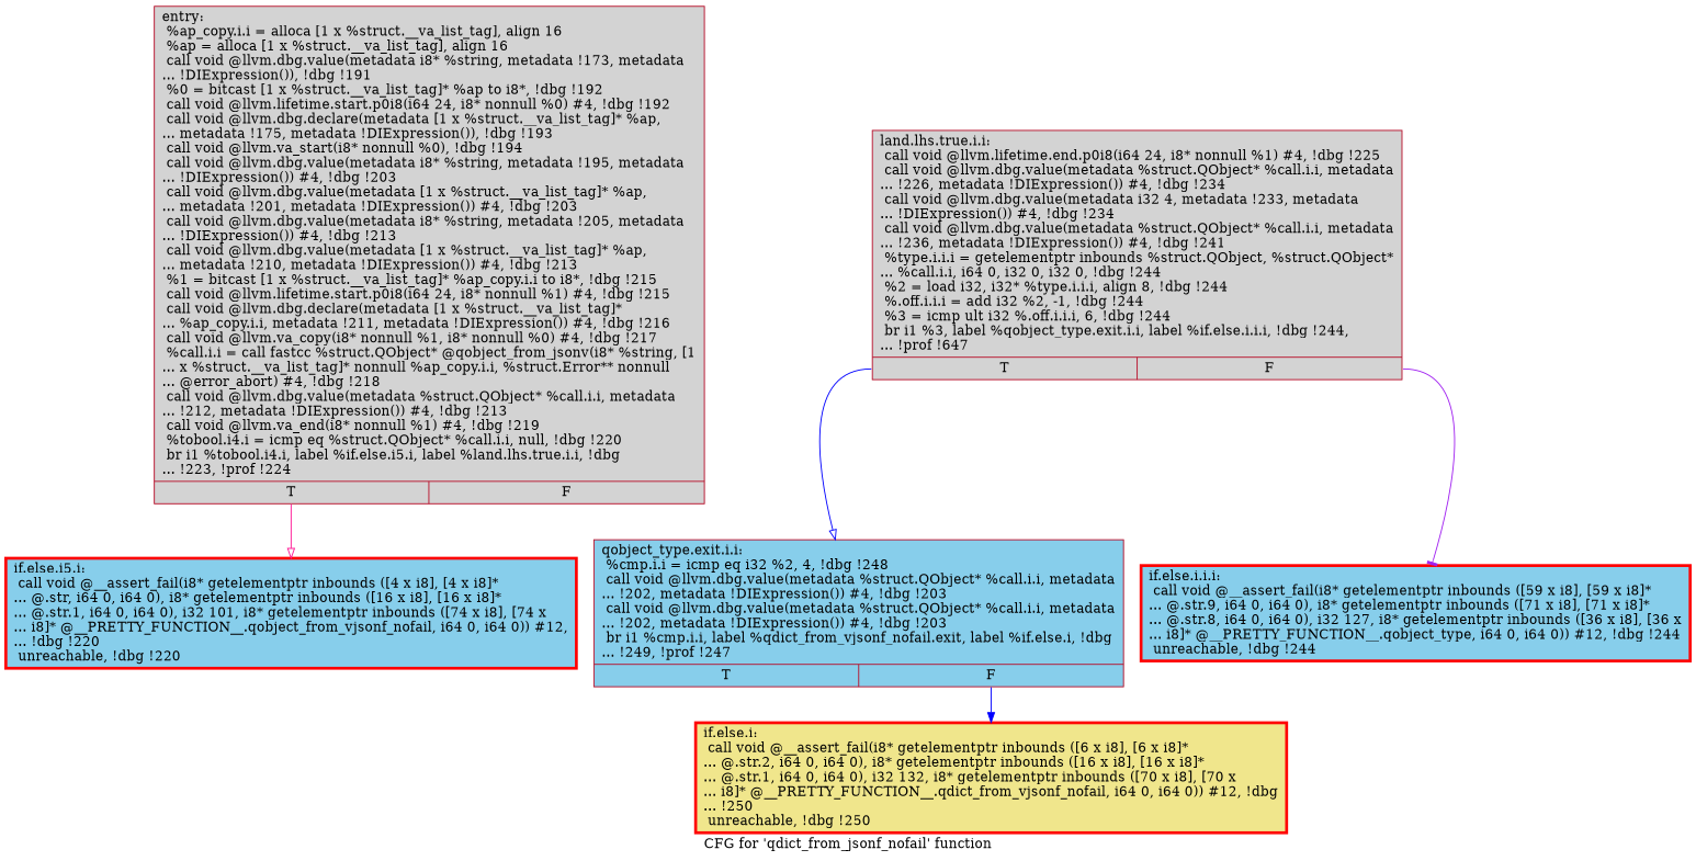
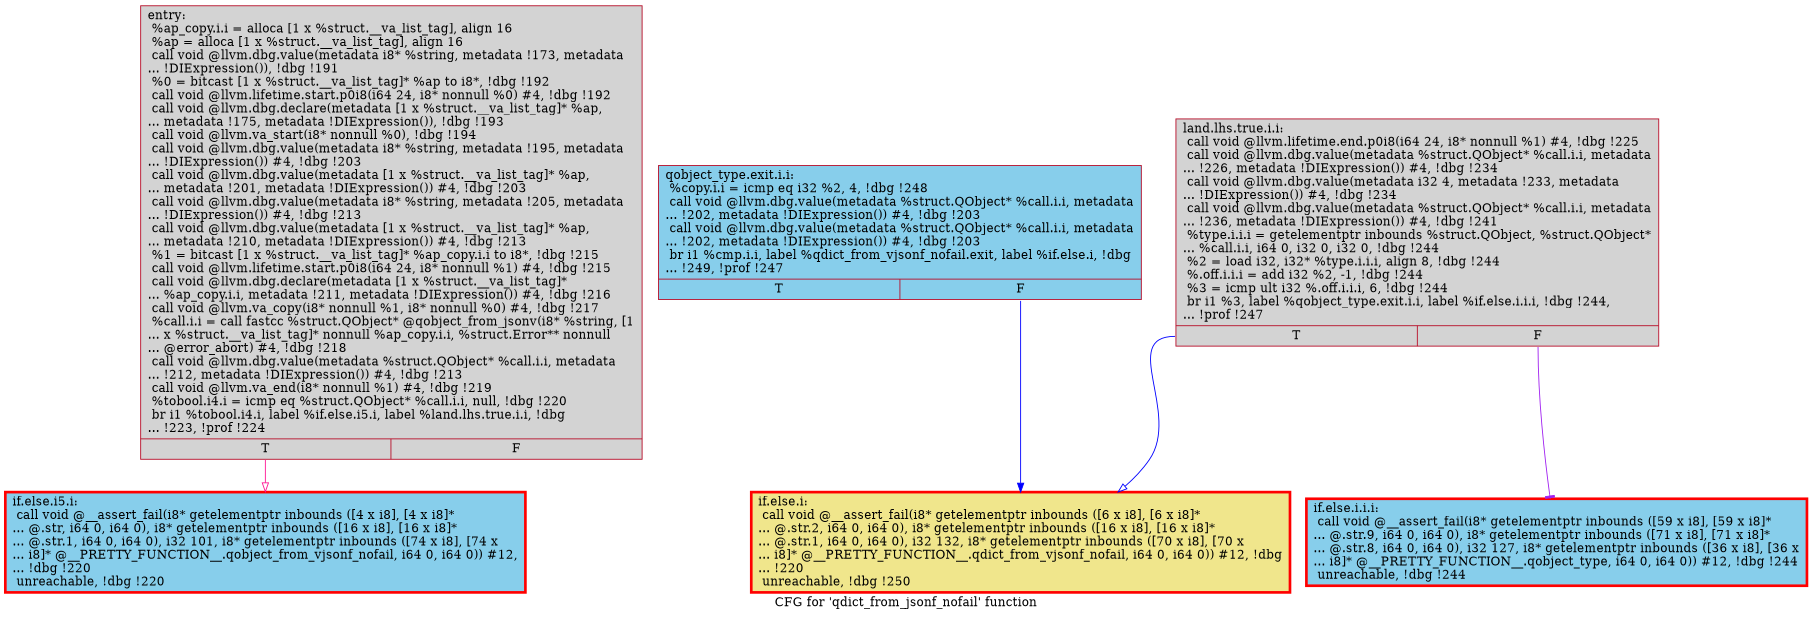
  digraph {
    label="CFG for 'qdict_from_jsonf_nofail' function"
    node [color="#b70d28ff" fillcolor=skyblue shape=record style=filled]
    edge [arrowhead=onormal color=blue tailport=s0]
    n1 [fillcolor=lightgrey label="{entry:\l  %ap_copy.i.i = alloca [1 x %struct.__va_list_tag], align 16\l  %ap = alloca [1 x %struct.__va_list_tag], align 16\l  call void @llvm.dbg.value(metadata i8* %string, metadata !173, metadata\l... !DIExpression()), !dbg !191\l  %0 = bitcast [1 x %struct.__va_list_tag]* %ap to i8*, !dbg !192\l  call void @llvm.lifetime.start.p0i8(i64 24, i8* nonnull %0) #4, !dbg !192\l  call void @llvm.dbg.declare(metadata [1 x %struct.__va_list_tag]* %ap,\l... metadata !175, metadata !DIExpression()), !dbg !193\l  call void @llvm.va_start(i8* nonnull %0), !dbg !194\l  call void @llvm.dbg.value(metadata i8* %string, metadata !195, metadata\l... !DIExpression()) #4, !dbg !203\l  call void @llvm.dbg.value(metadata [1 x %struct.__va_list_tag]* %ap,\l... metadata !201, metadata !DIExpression()) #4, !dbg !203\l  call void @llvm.dbg.value(metadata i8* %string, metadata !205, metadata\l... !DIExpression()) #4, !dbg !213\l  call void @llvm.dbg.value(metadata [1 x %struct.__va_list_tag]* %ap,\l... metadata !210, metadata !DIExpression()) #4, !dbg !213\l  %1 = bitcast [1 x %struct.__va_list_tag]* %ap_copy.i.i to i8*, !dbg !215\l  call void @llvm.lifetime.start.p0i8(i64 24, i8* nonnull %1) #4, !dbg !215\l  call void @llvm.dbg.declare(metadata [1 x %struct.__va_list_tag]*\l... %ap_copy.i.i, metadata !211, metadata !DIExpression()) #4, !dbg !216\l  call void @llvm.va_copy(i8* nonnull %1, i8* nonnull %0) #4, !dbg !217\l  %call.i.i = call fastcc %struct.QObject* @qobject_from_jsonv(i8* %string, [1\l... x %struct.__va_list_tag]* nonnull %ap_copy.i.i, %struct.Error** nonnull\l... @error_abort) #4, !dbg !218\l  call void @llvm.dbg.value(metadata %struct.QObject* %call.i.i, metadata\l... !212, metadata !DIExpression()) #4, !dbg !213\l  call void @llvm.va_end(i8* nonnull %1) #4, !dbg !219\l  %tobool.i4.i = icmp eq %struct.QObject* %call.i.i, null, !dbg !220\l  br i1 %tobool.i4.i, label %if.else.i5.i, label %land.lhs.true.i.i, !dbg\l... !223, !prof !224\l|{<s0>T|<s1>F}}"]
    n2 [color=red label="{if.else.i5.i:                                     \l  call void @__assert_fail(i8* getelementptr inbounds ([4 x i8], [4 x i8]*\l... @.str, i64 0, i64 0), i8* getelementptr inbounds ([16 x i8], [16 x i8]*\l... @.str.1, i64 0, i64 0), i32 101, i8* getelementptr inbounds ([74 x i8], [74 x\l... i8]* @__PRETTY_FUNCTION__.qobject_from_vjsonf_nofail, i64 0, i64 0)) #12,\l... !dbg !220\l  unreachable, !dbg !220\l}" penwidth=3.0]
-   n3 [fillcolor=lightgrey label="{land.lhs.true.i.i:                                \l  call void @llvm.lifetime.end.p0i8(i64 24, i8* nonnull %1) #4, !dbg !225\l  call void @llvm.dbg.value(metadata %struct.QObject* %call.i.i, metadata\l... !226, metadata !DIExpression()) #4, !dbg !234\l  call void @llvm.dbg.value(metadata i32 4, metadata !233, metadata\l... !DIExpression()) #4, !dbg !234\l  call void @llvm.dbg.value(metadata %struct.QObject* %call.i.i, metadata\l... !236, metadata !DIExpression()) #4, !dbg !241\l  %type.i.i.i = getelementptr inbounds %struct.QObject, %struct.QObject*\l... %call.i.i, i64 0, i32 0, i32 0, !dbg !244\l  %2 = load i32, i32* %type.i.i.i, align 8, !dbg !244\l  %.off.i.i.i = add i32 %2, -1, !dbg !244\l  %3 = icmp ult i32 %.off.i.i.i, 6, !dbg !244\l  br i1 %3, label %qobject_type.exit.i.i, label %if.else.i.i.i, !dbg !244,\l... !prof !647\l|{<s0>T|<s1>F}}"]
-   n4 [label="{qobject_type.exit.i.i:                            \l  %cmp.i.i = icmp eq i32 %2, 4, !dbg !248\l  call void @llvm.dbg.value(metadata %struct.QObject* %call.i.i, metadata\l... !202, metadata !DIExpression()) #4, !dbg !203\l  call void @llvm.dbg.value(metadata %struct.QObject* %call.i.i, metadata\l... !202, metadata !DIExpression()) #4, !dbg !203\l  br i1 %cmp.i.i, label %qdict_from_vjsonf_nofail.exit, label %if.else.i, !dbg\l... !249, !prof !247\l|{<s0>T|<s1>F}}"]
+   n3 [fillcolor=lightgrey label="{land.lhs.true.i.i:                                \l  call void @llvm.lifetime.end.p0i8(i64 24, i8* nonnull %1) #4, !dbg !225\l  call void @llvm.dbg.value(metadata %struct.QObject* %call.i.i, metadata\l... !226, metadata !DIExpression()) #4, !dbg !234\l  call void @llvm.dbg.value(metadata i32 4, metadata !233, metadata\l... !DIExpression()) #4, !dbg !234\l  call void @llvm.dbg.value(metadata %struct.QObject* %call.i.i, metadata\l... !236, metadata !DIExpression()) #4, !dbg !241\l  %type.i.i.i = getelementptr inbounds %struct.QObject, %struct.QObject*\l... %call.i.i, i64 0, i32 0, i32 0, !dbg !244\l  %2 = load i32, i32* %type.i.i.i, align 8, !dbg !244\l  %.off.i.i.i = add i32 %2, -1, !dbg !244\l  %3 = icmp ult i32 %.off.i.i.i, 6, !dbg !244\l  br i1 %3, label %qobject_type.exit.i.i, label %if.else.i.i.i, !dbg !244,\l... !prof !247\l|{<s0>T|<s1>F}}"]
+   n4 [label="{qobject_type.exit.i.i:                            \l  %copy.i.i = icmp eq i32 %2, 4, !dbg !248\l  call void @llvm.dbg.value(metadata %struct.QObject* %call.i.i, metadata\l... !202, metadata !DIExpression()) #4, !dbg !203\l  call void @llvm.dbg.value(metadata %struct.QObject* %call.i.i, metadata\l... !202, metadata !DIExpression()) #4, !dbg !203\l  br i1 %cmp.i.i, label %qdict_from_vjsonf_nofail.exit, label %if.else.i, !dbg\l... !249, !prof !247\l|{<s0>T|<s1>F}}"]
    n5 [color=red label="{if.else.i.i.i:                                    \l  call void @__assert_fail(i8* getelementptr inbounds ([59 x i8], [59 x i8]*\l... @.str.9, i64 0, i64 0), i8* getelementptr inbounds ([71 x i8], [71 x i8]*\l... @.str.8, i64 0, i64 0), i32 127, i8* getelementptr inbounds ([36 x i8], [36 x\l... i8]* @__PRETTY_FUNCTION__.qobject_type, i64 0, i64 0)) #12, !dbg !244\l  unreachable, !dbg !244\l}" penwidth=3.0]
-   n6 [color=red fillcolor=khaki label="{if.else.i:                                        \l  call void @__assert_fail(i8* getelementptr inbounds ([6 x i8], [6 x i8]*\l... @.str.2, i64 0, i64 0), i8* getelementptr inbounds ([16 x i8], [16 x i8]*\l... @.str.1, i64 0, i64 0), i32 132, i8* getelementptr inbounds ([70 x i8], [70 x\l... i8]* @__PRETTY_FUNCTION__.qdict_from_vjsonf_nofail, i64 0, i64 0)) #12, !dbg\l... !250\l  unreachable, !dbg !250\l}" penwidth=3.0]
+   n6 [color=red fillcolor=khaki label="{if.else.i:                                        \l  call void @__assert_fail(i8* getelementptr inbounds ([6 x i8], [6 x i8]*\l... @.str.2, i64 0, i64 0), i8* getelementptr inbounds ([16 x i8], [16 x i8]*\l... @.str.1, i64 0, i64 0), i32 132, i8* getelementptr inbounds ([70 x i8], [70 x\l... i8]* @__PRETTY_FUNCTION__.qdict_from_vjsonf_nofail, i64 0, i64 0)) #12, !dbg\l... !220\l  unreachable, !dbg !250\l}" penwidth=3.0]
    n1 -> n2 [color=deeppink]
-   n3 -> n4
+   n3 -> n6
    n3 -> n5 [arrowhead=tee color=purple tailport=s1]
    n4 -> n6 [arrowhead=normal tailport=s1]
  }
